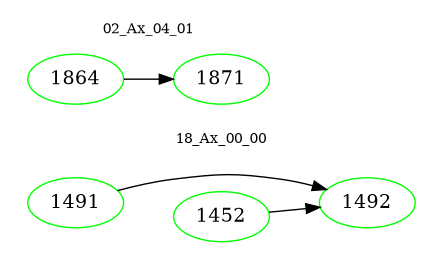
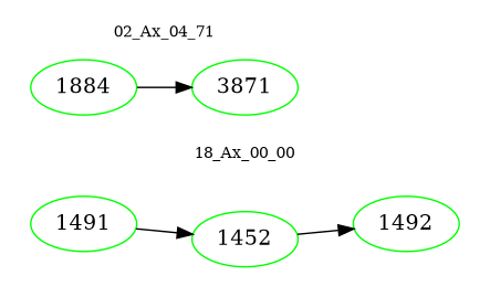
  digraph {
    rankdir=LR
    node [color=green]
    edge [color=black]
    n1 [label=1491]
    n2 [label=1452]
    n3 [label=1492]
-   n4 [label=1864]
-   n5 [label=1871]
+   n4 [label=1884]
+   n5 [label=3871]
    subgraph cluster_1 {
      color=white
      fontsize=10
      label="18_Ax_00_00"
      n1
      n2
      n3
    }
    subgraph cluster_2 {
      color=white
      fontsize=10
-     label="02_Ax_04_01"
+     label="02_Ax_04_71"
      n4
      n5
    }
-   n1 -> n3
+   n1 -> n2
    n2 -> n3
    n4 -> n5
  }
